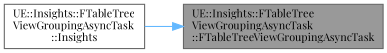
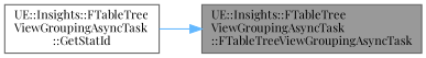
  digraph {
    rankdir=RL
    fontname="Playfair Display"
    node [fontname="Playfair Display" fontsize=10 shape=box style=filled]
    n1 [color=gray40 fillcolor=grey60 fontcolor=black height=0.2 label="UE::Insights::FTableTree\lViewGroupingAsyncTask\l::FTableTreeViewGroupingAsyncTask" width=0.4]
-   n2 [color=grey40 fillcolor=white height=0.2 label="UE::Insights::FTableTree\lViewGroupingAsyncTask\l::Insights" width=0.4]
+   n2 [color=grey40 fillcolor=white height=0.2 label="UE::Insights::FTableTree\lViewGroupingAsyncTask\l::GetStatId" width=0.4]
    n1 -> n2 [color=steelblue1 dir=back fontname="Playfair Display" fontsize=10 labelfontname=Helvetica labelfontsize=10 style=solid]
  }
